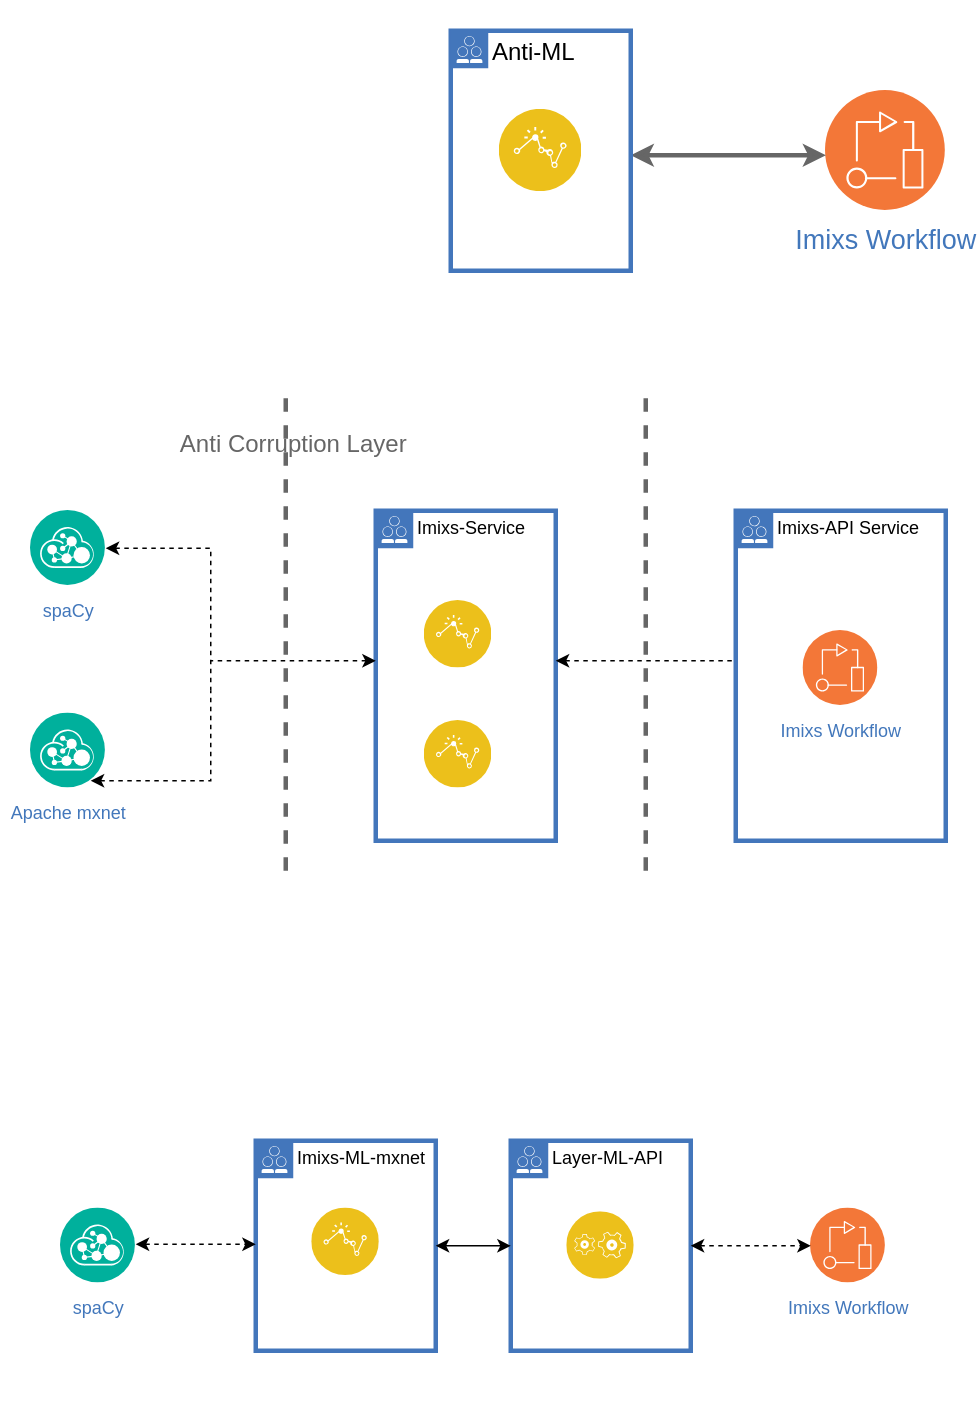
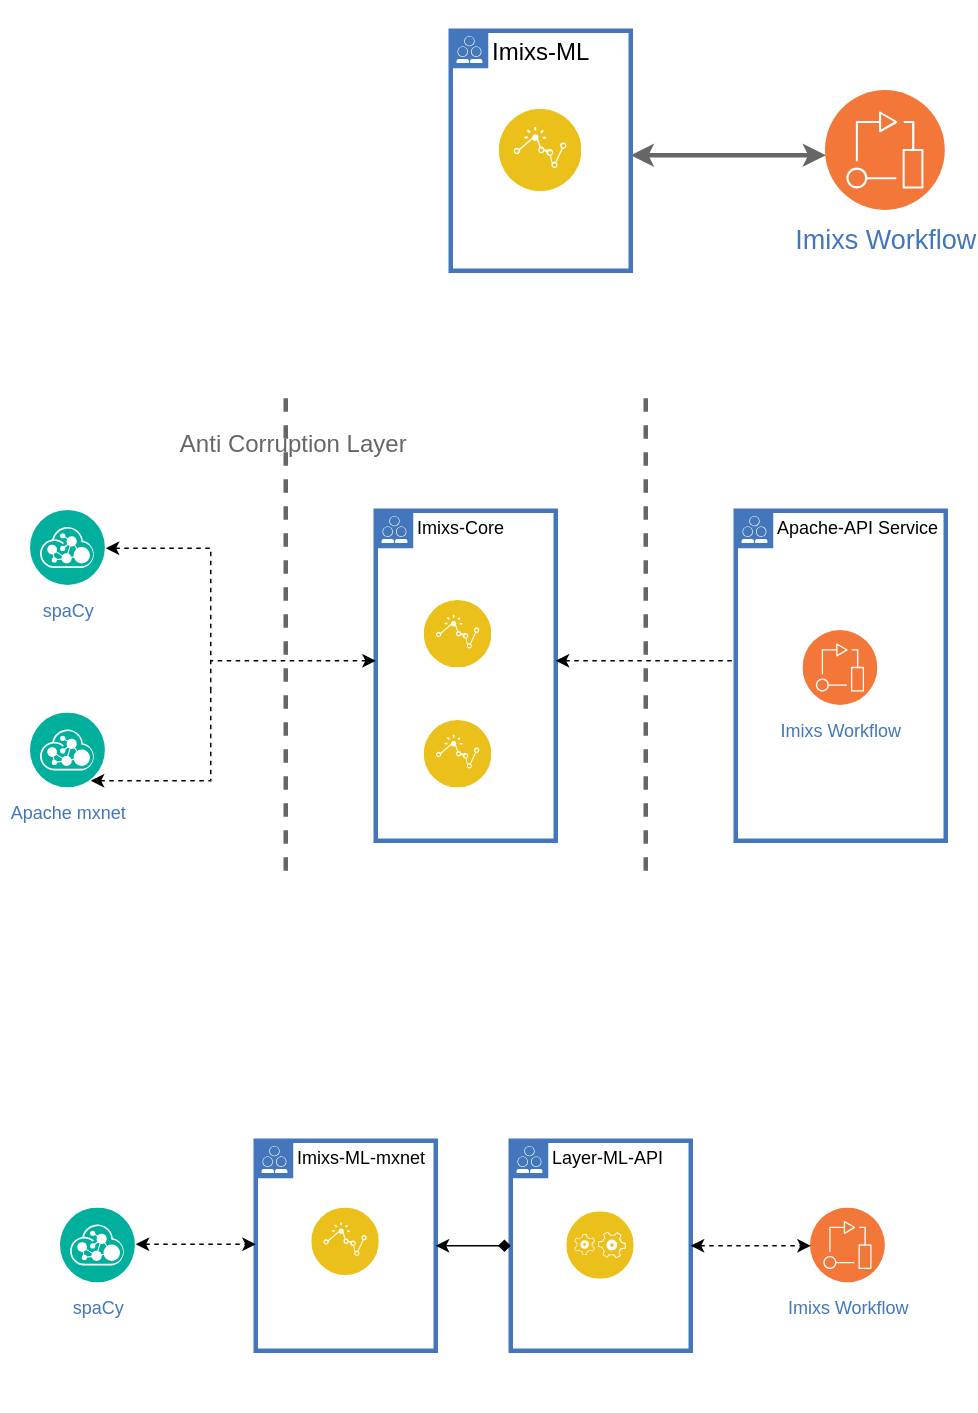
  <mxCell id="0" />
  <mxCell id="1" parent="0" />
  <mxCell id="2" value="Imixs Workflow" style="aspect=fixed;perimeter=ellipsePerimeter;html=1;align=center;shadow=0;dashed=0;fontColor=#4277BB;labelBackgroundColor=#ffffff;fontSize=18;spacingTop=3;image;image=img/lib/ibm/devops/devops.svg;strokeColor=#734198;" vertex="1" parent="1"><mxGeometry x="550" y="60" width="80" height="80" as="geometry" /></mxCell>
  <mxCell id="3" value="" style="edgeStyle=elbowEdgeStyle;rounded=0;elbow=vertical;html=1;labelBackgroundColor=#ffffff;startArrow=classic;startFill=1;startSize=6;endArrow=classic;endFill=1;endSize=6;jettySize=auto;orthogonalLoop=1;strokeWidth=3;fontSize=14;strokeColor=#666666;" edge="1" parent="1" source="4" target="2"><mxGeometry width="60" height="60" relative="1" as="geometry"><mxPoint x="410" y="103" as="sourcePoint" /><mxPoint x="580" y="230" as="targetPoint" /><Array as="points"><mxPoint x="520" y="103" /></Array></mxGeometry></mxCell>
- <mxCell id="4" value="Anti-ML" style="shape=mxgraph.ibm.box;prType=public;fontStyle=0;verticalAlign=top;align=left;spacingLeft=32;spacingTop=4;fillColor=none;rounded=0;whiteSpace=wrap;html=1;strokeColor=#4376BB;strokeWidth=3;dashed=0;container=1;spacing=-4;collapsible=0;expand=0;recursiveResize=0;fontSize=16;" vertex="1" parent="1"><mxGeometry x="300" y="20" width="120" height="160" as="geometry" /></mxCell>
+ <mxCell id="4" value="Imixs-ML" style="shape=mxgraph.ibm.box;prType=public;fontStyle=0;verticalAlign=top;align=left;spacingLeft=32;spacingTop=4;fillColor=none;rounded=0;whiteSpace=wrap;html=1;strokeColor=#4376BB;strokeWidth=3;dashed=0;container=1;spacing=-4;collapsible=0;expand=0;recursiveResize=0;fontSize=16;" vertex="1" parent="1"><mxGeometry x="300" y="20" width="120" height="160" as="geometry" /></mxCell>
  <mxCell id="5" value="" style="aspect=fixed;perimeter=ellipsePerimeter;html=1;align=center;shadow=0;dashed=0;fontColor=#4277BB;labelBackgroundColor=#ffffff;fontSize=12;spacingTop=3;image;image=img/lib/ibm/applications/actionable_insight.svg;strokeColor=#734198;" vertex="1" parent="4"><mxGeometry x="32.5" y="52.5" width="55" height="55" as="geometry" /></mxCell>
  <mxCell id="6" value="Anti Corruption Layer" style="text;html=1;strokeColor=none;fillColor=none;align=center;verticalAlign=middle;whiteSpace=wrap;rounded=0;fontSize=16;fontColor=#666666;" vertex="1" parent="1"><mxGeometry x="91.5" y="285" width="207" height="20" as="geometry" /></mxCell>
  <mxCell id="7" value="" style="endArrow=none;dashed=1;html=1;strokeColor=#666666;strokeWidth=3;fontSize=18;" edge="1" parent="1"><mxGeometry width="50" height="50" relative="1" as="geometry"><mxPoint x="190" y="580" as="sourcePoint" /><mxPoint x="190" y="260" as="targetPoint" /></mxGeometry></mxCell>
  <mxCell id="8" value="" style="endArrow=none;dashed=1;html=1;strokeColor=#666666;strokeWidth=3;fontSize=18;" edge="1" parent="1"><mxGeometry width="50" height="50" relative="1" as="geometry"><mxPoint x="430" y="580" as="sourcePoint" /><mxPoint x="430" y="260" as="targetPoint" /></mxGeometry></mxCell>
- <mxCell id="9" value="Imixs-Service" style="shape=mxgraph.ibm.box;prType=public;fontStyle=0;verticalAlign=top;align=left;spacingLeft=32;spacingTop=4;fillColor=none;rounded=0;whiteSpace=wrap;html=1;strokeColor=#4376BB;strokeWidth=3;dashed=0;container=1;spacing=-4;collapsible=0;expand=0;recursiveResize=0;fontSize=12;" vertex="1" parent="1"><mxGeometry x="250" y="340" width="120" height="220" as="geometry" /></mxCell>
+ <mxCell id="9" value="Imixs-Core" style="shape=mxgraph.ibm.box;prType=public;fontStyle=0;verticalAlign=top;align=left;spacingLeft=32;spacingTop=4;fillColor=none;rounded=0;whiteSpace=wrap;html=1;strokeColor=#4376BB;strokeWidth=3;dashed=0;container=1;spacing=-4;collapsible=0;expand=0;recursiveResize=0;fontSize=12;" vertex="1" parent="1"><mxGeometry x="250" y="340" width="120" height="220" as="geometry" /></mxCell>
  <mxCell id="10" value="" style="aspect=fixed;perimeter=ellipsePerimeter;html=1;align=center;shadow=0;dashed=0;fontColor=#4277BB;labelBackgroundColor=#ffffff;fontSize=12;spacingTop=3;image;image=img/lib/ibm/applications/actionable_insight.svg;strokeColor=#734198;" vertex="1" parent="9"><mxGeometry x="32.5" y="60" width="45" height="45" as="geometry" /></mxCell>
  <mxCell id="11" value="" style="aspect=fixed;perimeter=ellipsePerimeter;html=1;align=center;shadow=0;dashed=0;fontColor=#4277BB;labelBackgroundColor=#ffffff;fontSize=12;spacingTop=3;image;image=img/lib/ibm/applications/actionable_insight.svg;strokeColor=#734198;" vertex="1" parent="9"><mxGeometry x="32.5" y="140" width="45" height="45" as="geometry" /></mxCell>
  <mxCell id="12" value="spaCy" style="aspect=fixed;perimeter=ellipsePerimeter;html=1;align=center;shadow=0;dashed=0;fontColor=#4277BB;labelBackgroundColor=#ffffff;fontSize=12;spacingTop=3;image;image=img/lib/ibm/management/api_management.svg;strokeColor=#734198;" vertex="1" parent="1"><mxGeometry x="20" y="340" width="50" height="50" as="geometry" /></mxCell>
  <mxCell id="13" value="Apache mxnet" style="aspect=fixed;perimeter=ellipsePerimeter;html=1;align=center;shadow=0;dashed=0;fontColor=#4277BB;labelBackgroundColor=#ffffff;fontSize=12;spacingTop=3;image;image=img/lib/ibm/management/api_management.svg;strokeColor=#734198;" vertex="1" parent="1"><mxGeometry x="20" y="475" width="50" height="50" as="geometry" /></mxCell>
- <mxCell id="14" value="Imixs-API Service" style="shape=mxgraph.ibm.box;prType=public;fontStyle=0;verticalAlign=top;align=left;spacingLeft=32;spacingTop=4;fillColor=none;rounded=0;whiteSpace=wrap;html=1;strokeColor=#4376BB;strokeWidth=3;dashed=0;container=1;spacing=-4;collapsible=0;expand=0;recursiveResize=0;fontSize=12;" vertex="1" parent="1"><mxGeometry x="490" y="340" width="140" height="220" as="geometry" /></mxCell>
+ <mxCell id="14" value="Apache-API Service" style="shape=mxgraph.ibm.box;prType=public;fontStyle=0;verticalAlign=top;align=left;spacingLeft=32;spacingTop=4;fillColor=none;rounded=0;whiteSpace=wrap;html=1;strokeColor=#4376BB;strokeWidth=3;dashed=0;container=1;spacing=-4;collapsible=0;expand=0;recursiveResize=0;fontSize=12;" vertex="1" parent="1"><mxGeometry x="490" y="340" width="140" height="220" as="geometry" /></mxCell>
  <mxCell id="15" value="Imixs Workflow" style="aspect=fixed;perimeter=ellipsePerimeter;html=1;align=center;shadow=0;dashed=0;fontColor=#4277BB;labelBackgroundColor=#ffffff;fontSize=12;spacingTop=3;image;image=img/lib/ibm/devops/devops.svg;strokeColor=#734198;" vertex="1" parent="14"><mxGeometry x="45" y="80" width="50" height="50" as="geometry" /></mxCell>
  <mxCell id="16" value="" style="edgeStyle=elbowEdgeStyle;rounded=0;elbow=vertical;html=1;labelBackgroundColor=#ffffff;startArrow=classic;startFill=1;endArrow=none;endFill=1;jettySize=auto;orthogonalLoop=1;strokeWidth=1;fontSize=14;dashed=1;" edge="1" parent="1" source="9" target="14"><mxGeometry width="60" height="60" relative="1" as="geometry"><mxPoint x="450" y="660" as="sourcePoint" /><mxPoint x="480" y="480" as="targetPoint" /><Array as="points"><mxPoint x="450" y="440" /><mxPoint x="420" y="460" /><mxPoint x="426" y="423" /></Array></mxGeometry></mxCell>
  <mxCell id="17" value="" style="edgeStyle=elbowEdgeStyle;rounded=0;elbow=vertical;html=1;labelBackgroundColor=#ffffff;startArrow=classic;startFill=1;endArrow=none;endFill=0;jettySize=auto;orthogonalLoop=1;strokeWidth=1;fontSize=14;dashed=1;" edge="1" parent="1" source="12"><mxGeometry width="60" height="60" relative="1" as="geometry"><mxPoint x="380" y="470" as="sourcePoint" /><mxPoint x="140" y="460" as="targetPoint" /><Array as="points"><mxPoint x="140" y="365" /><mxPoint x="436" y="433" /></Array></mxGeometry></mxCell>
  <mxCell id="18" value="" style="edgeStyle=elbowEdgeStyle;rounded=0;elbow=vertical;html=1;labelBackgroundColor=#ffffff;startArrow=classic;startFill=1;endArrow=none;endFill=0;jettySize=auto;orthogonalLoop=1;strokeWidth=1;fontSize=14;dashed=1;" edge="1" parent="1" source="13"><mxGeometry width="60" height="60" relative="1" as="geometry"><mxPoint x="110" y="520" as="sourcePoint" /><mxPoint x="140" y="460" as="targetPoint" /><Array as="points"><mxPoint x="140" y="520" /><mxPoint x="446" y="443" /></Array></mxGeometry></mxCell>
  <mxCell id="19" value="" style="edgeStyle=elbowEdgeStyle;rounded=0;elbow=vertical;html=1;labelBackgroundColor=#ffffff;startArrow=classic;startFill=1;endArrow=none;endFill=0;jettySize=auto;orthogonalLoop=1;strokeWidth=1;fontSize=14;dashed=1;" edge="1" parent="1" source="9"><mxGeometry width="60" height="60" relative="1" as="geometry"><mxPoint x="80" y="375" as="sourcePoint" /><mxPoint x="140" y="440" as="targetPoint" /><Array as="points"><mxPoint x="190" y="440" /><mxPoint x="150" y="375" /><mxPoint x="446" y="443" /></Array></mxGeometry></mxCell>
  <mxCell id="20" value="spaCy" style="aspect=fixed;perimeter=ellipsePerimeter;html=1;align=center;shadow=0;dashed=0;fontColor=#4277BB;labelBackgroundColor=#ffffff;fontSize=12;spacingTop=3;image;image=img/lib/ibm/management/api_management.svg;strokeColor=#734198;" vertex="1" parent="1"><mxGeometry x="40" y="805" width="50" height="50" as="geometry" /></mxCell>
  <mxCell id="21" value="Imixs-ML-mxnet" style="shape=mxgraph.ibm.box;prType=public;fontStyle=0;verticalAlign=top;align=left;spacingLeft=32;spacingTop=4;fillColor=none;rounded=0;whiteSpace=wrap;html=1;strokeColor=#4376BB;strokeWidth=3;dashed=0;container=1;spacing=-4;collapsible=0;expand=0;recursiveResize=0;fontSize=12;" vertex="1" parent="1"><mxGeometry x="170" y="760" width="120" height="140" as="geometry" /></mxCell>
  <mxCell id="22" value="" style="aspect=fixed;perimeter=ellipsePerimeter;html=1;align=center;shadow=0;dashed=0;fontColor=#4277BB;labelBackgroundColor=#ffffff;fontSize=12;spacingTop=3;image;image=img/lib/ibm/applications/actionable_insight.svg;strokeColor=#734198;" vertex="1" parent="21"><mxGeometry x="37.5" y="45" width="45" height="45" as="geometry" /></mxCell>
  <mxCell id="23" value="Imixs Workflow" style="aspect=fixed;perimeter=ellipsePerimeter;html=1;align=center;shadow=0;dashed=0;fontColor=#4277BB;labelBackgroundColor=#ffffff;fontSize=12;spacingTop=3;image;image=img/lib/ibm/devops/devops.svg;strokeColor=#734198;" vertex="1" parent="1"><mxGeometry x="540" y="805" width="50" height="50" as="geometry" /></mxCell>
  <mxCell id="24" value="Layer-ML-API " style="shape=mxgraph.ibm.box;prType=public;fontStyle=0;verticalAlign=top;align=left;spacingLeft=32;spacingTop=4;fillColor=none;rounded=0;whiteSpace=wrap;html=1;strokeColor=#4376BB;strokeWidth=3;dashed=0;container=1;spacing=-4;collapsible=0;expand=0;recursiveResize=0;fontSize=12;" vertex="1" parent="1"><mxGeometry x="340" y="760" width="120" height="140" as="geometry" /></mxCell>
  <mxCell id="25" value="" style="aspect=fixed;perimeter=ellipsePerimeter;html=1;align=center;shadow=0;dashed=0;fontColor=#4277BB;labelBackgroundColor=#ffffff;fontSize=12;spacingTop=3;image;image=img/lib/ibm/applications/application_logic.svg;strokeColor=#734198;" vertex="1" parent="24"><mxGeometry x="37.5" y="47.5" width="45" height="45" as="geometry" /></mxCell>
  <mxCell id="26" value="" style="edgeStyle=elbowEdgeStyle;rounded=0;elbow=vertical;html=1;labelBackgroundColor=#ffffff;startArrow=classic;startFill=1;endArrow=classic;endFill=1;jettySize=auto;orthogonalLoop=1;strokeWidth=1;fontSize=14;dashed=1;" edge="1" parent="1" source="20" target="21"><mxGeometry width="60" height="60" relative="1" as="geometry"><mxPoint x="80" y="829" as="sourcePoint" /><mxPoint x="170" y="829" as="targetPoint" /><Array as="points"><mxPoint x="130" y="829" /><mxPoint x="100" y="849" /><mxPoint x="106" y="812" /></Array></mxGeometry></mxCell>
  <mxCell id="27" value="" style="edgeStyle=elbowEdgeStyle;rounded=0;elbow=vertical;html=1;labelBackgroundColor=#ffffff;startArrow=classic;startFill=1;endArrow=classic;endFill=1;jettySize=auto;orthogonalLoop=1;strokeWidth=1;fontSize=14;dashed=1;" edge="1" parent="1" source="24" target="23"><mxGeometry width="60" height="60" relative="1" as="geometry"><mxPoint x="460" y="890" as="sourcePoint" /><mxPoint x="540.02" y="890" as="targetPoint" /><Array as="points"><mxPoint x="510" y="830" /><mxPoint x="500.02" y="890" /><mxPoint x="470.02" y="910" /><mxPoint x="476.02" y="873" /></Array></mxGeometry></mxCell>
- <mxCell id="28" value="" style="edgeStyle=elbowEdgeStyle;rounded=0;elbow=vertical;html=1;labelBackgroundColor=#ffffff;startArrow=classic;startFill=1;endArrow=classic;endFill=1;jettySize=auto;orthogonalLoop=1;strokeWidth=1;fontSize=14;" edge="1" parent="1" source="21" target="24"><mxGeometry width="60" height="60" relative="1" as="geometry"><mxPoint x="470" y="840" as="sourcePoint" /><mxPoint x="550" y="840" as="targetPoint" /><Array as="points"><mxPoint x="310" y="830" /><mxPoint x="320" y="840" /><mxPoint x="510.02" y="900" /><mxPoint x="480.02" y="920" /><mxPoint x="486.02" y="883" /></Array></mxGeometry></mxCell>
+ <mxCell id="28" value="" style="edgeStyle=elbowEdgeStyle;rounded=0;elbow=vertical;html=1;labelBackgroundColor=#ffffff;startArrow=classic;startFill=1;endArrow=diamond;endFill=1;jettySize=auto;orthogonalLoop=1;strokeWidth=1;fontSize=14;" edge="1" parent="1" source="21" target="24"><mxGeometry width="60" height="60" relative="1" as="geometry"><mxPoint x="470" y="840" as="sourcePoint" /><mxPoint x="550" y="840" as="targetPoint" /><Array as="points"><mxPoint x="310" y="830" /><mxPoint x="320" y="840" /><mxPoint x="510.02" y="900" /><mxPoint x="480.02" y="920" /><mxPoint x="486.02" y="883" /></Array></mxGeometry></mxCell>
